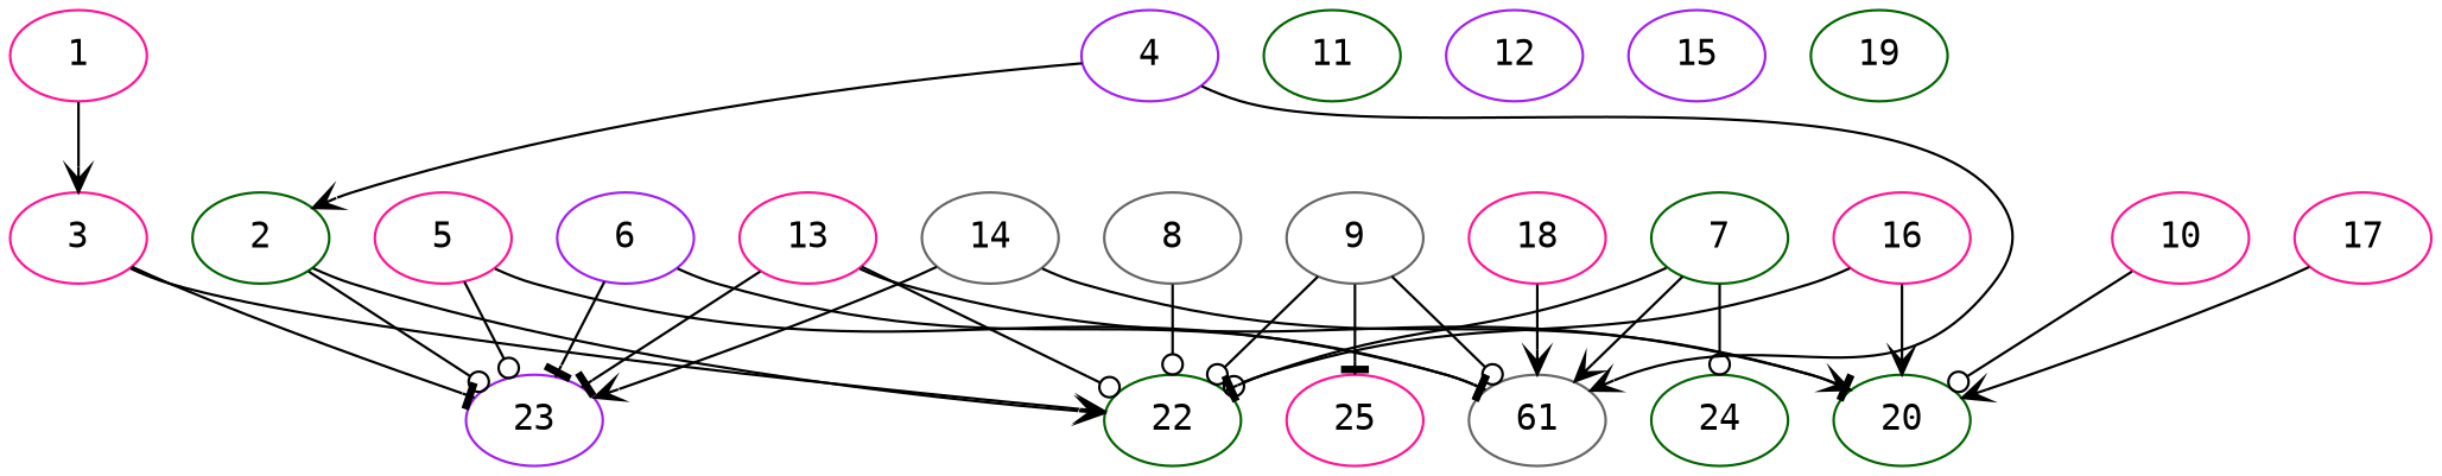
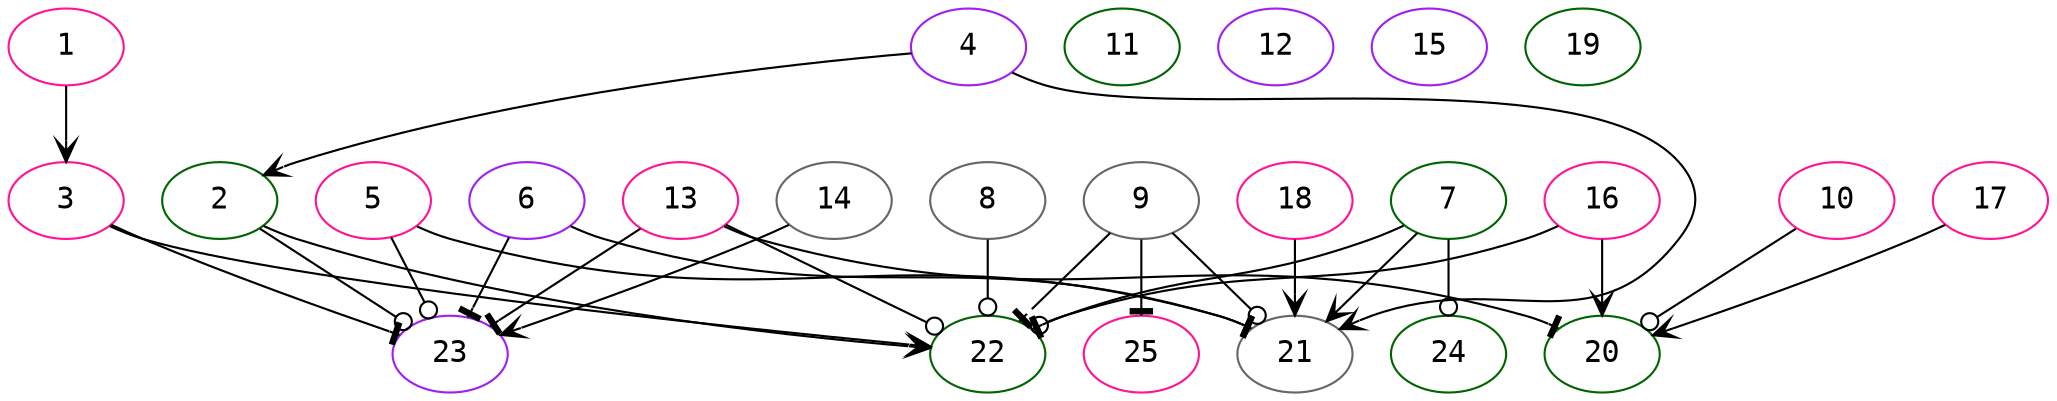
  digraph {
    fontname="DejaVu Sans Mono"
    node [alpha=0.12 color=deeppink fontname="DejaVu Sans Mono"]
    edge [arrowhead=vee fontname="DejaVu Sans Mono"]
    1 [alpha=0.00 expect_size=23736320]
    3 [alpha=0.01 expect_size=13646848]
    23 [alpha=0.14 color=purple expect_size=22021120]
    2 [alpha=0.02 color=darkgreen expect_size=17068032]
    22 [alpha=0.17 color=darkgreen expect_size=47168512]
    4 [alpha=0.09 color=purple expect_size=17496064]
-   21 [alpha=0.03 color=gray40 expect_size=45556736 label=61]
+   21 [alpha=0.03 color=gray40 expect_size=45556736]
    5 [alpha=0.16 expect_size=20228096]
    6 [alpha=0.10 color=purple expect_size=35906560]
    7 [color=darkgreen expect_size=9316352]
    24 [alpha=0.17 color=darkgreen expect_size=42204160]
    8 [alpha=0.15 color=gray40 expect_size=40439808]
    9 [alpha=0.03 color=gray40 expect_size=19094528]
    25 [alpha=0.05 expect_size=30000128]
    10 [alpha=0.19 expect_size=42077184]
    20 [alpha=0.15 color=darkgreen expect_size=48323584]
    11 [alpha=0.01 color=darkgreen expect_size=30026752]
    12 [alpha=0.09 color=purple expect_size=30329856]
    13 [alpha=0.09 expect_size=36025344]
    14 [alpha=0.15 color=gray40 expect_size=37390336]
    15 [color=purple expect_size=11828224]
    16 [expect_size=48429056]
    17 [alpha=0.10 expect_size=24706048]
    18 [expect_size=6585344]
    19 [alpha=0.14 color=darkgreen expect_size=42167296]
    1 -> 3
    3 -> 23 [arrowhead=tee]
    3 -> 22
    2 -> 23 [arrowhead=odot]
    2 -> 22
    4 -> 2
    4 -> 21
    5 -> 23 [arrowhead=odot]
    5 -> 21 [arrowhead=tee]
    6 -> 23 [arrowhead=tee]
    6 -> 21 [arrowhead=tee]
    7 -> 22 [arrowhead=tee]
    7 -> 21
    7 -> 24 [arrowhead=odot]
    8 -> 22 [arrowhead=odot]
-   9 -> 22 [arrowhead=odot]
+   9 -> 22 [arrowhead=tee]
    9 -> 21 [arrowhead=odot]
    9 -> 25 [arrowhead=tee]
    10 -> 20 [arrowhead=odot]
    13 -> 23 [arrowhead=tee]
    13 -> 22 [arrowhead=odot]
    13 -> 20 [arrowhead=tee]
    14 -> 23
-   14 -> 20
    16 -> 22 [arrowhead=odot]
    16 -> 20
    17 -> 20
    18 -> 21
  }
